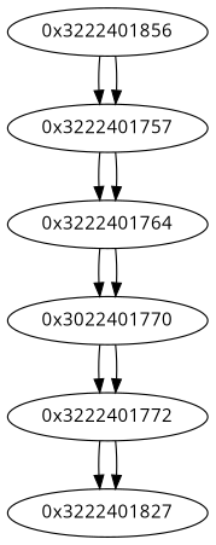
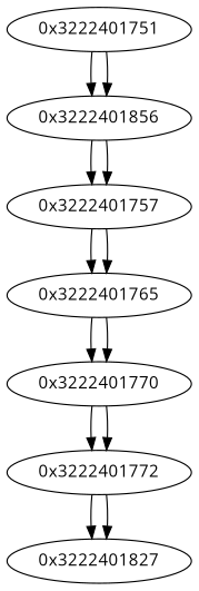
  digraph {
    fontname="Open Sans"
    node [fontname="Open Sans"]
    edge [fontname="Open Sans"]
+   n1 [label="0x3222401751"]
    n2 [label="0x3222401856"]
    n3 [label="0x3222401757"]
-   n4 [label="0x3222401764"]
-   n5 [label="0x3022401770"]
+   n4 [label="0x3222401765"]
+   n5 [label="0x3222401770"]
    n6 [label="0x3222401772"]
    n7 [label="0x3222401827"]
+   n1 -> n2
+   n1 -> n2
    n2 -> n3
    n2 -> n3
    n3 -> n4
    n3 -> n4
    n4 -> n5
    n4 -> n5
    n5 -> n6
    n5 -> n6
    n6 -> n7
    n6 -> n7
  }
